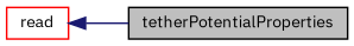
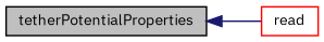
  digraph {
    rankdir=LR
    fontname="IBM Plex Sans"
    node [fontname="IBM Plex Sans" fontsize=10 shape=record]
    n1 [color=black fillcolor=grey75 fontcolor=black height=0.2 label=tetherPotentialProperties style=filled width=0.4]
    n2 [color=red height=0.2 label=read width=0.4]
-   n2 -> n1 [color=midnightblue dir=back fontname="IBM Plex Sans" fontsize=10 labelfontname=FreeSans labelfontsize=10 style=solid]
+   n1 -> n2 [color=midnightblue dir=back fontname="IBM Plex Sans" fontsize=10 labelfontname=FreeSans labelfontsize=10 style=solid]
  }
